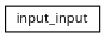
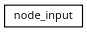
  digraph {
    rankdir=LR
    fontname="Open Sans"
-   n1 [color=black fillcolor=white fontname="Open Sans" fontsize=10 height=0.2 label=input_input shape=record style=filled width=0.4]
+   n1 [color=black fillcolor=white fontname="Open Sans" fontsize=10 height=0.2 label=node_input shape=record style=filled width=0.4]
  }
